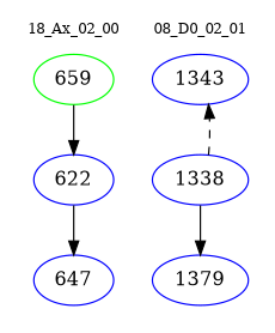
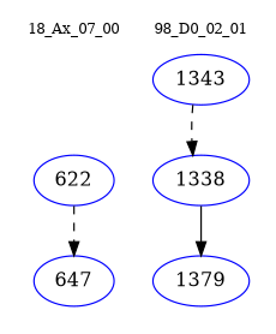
  digraph {
    node [color=blue]
    edge [color=black style=solid]
-   n1 [color=green label=659]
    n2 [label=622]
    n3 [label=647]
    n4 [label=1343]
    n5 [label=1338]
    n6 [label=1379]
    subgraph cluster_1 {
      color=white
      fontsize=10
-     label="18_Ax_02_00"
-     n1
+     label="18_Ax_07_00"
      n2
      n3
    }
    subgraph cluster_2 {
      color=white
      fontsize=10
-     label="08_D0_02_01"
+     label="98_D0_02_01"
      n4
      n5
      n6
    }
-   n1 -> n2
-   n2 -> n3
-   n5 -> n4 [style=dashed]
+   n2 -> n3 [style=dashed]
+   n4 -> n5 [style=dashed]
    n5 -> n6
  }
